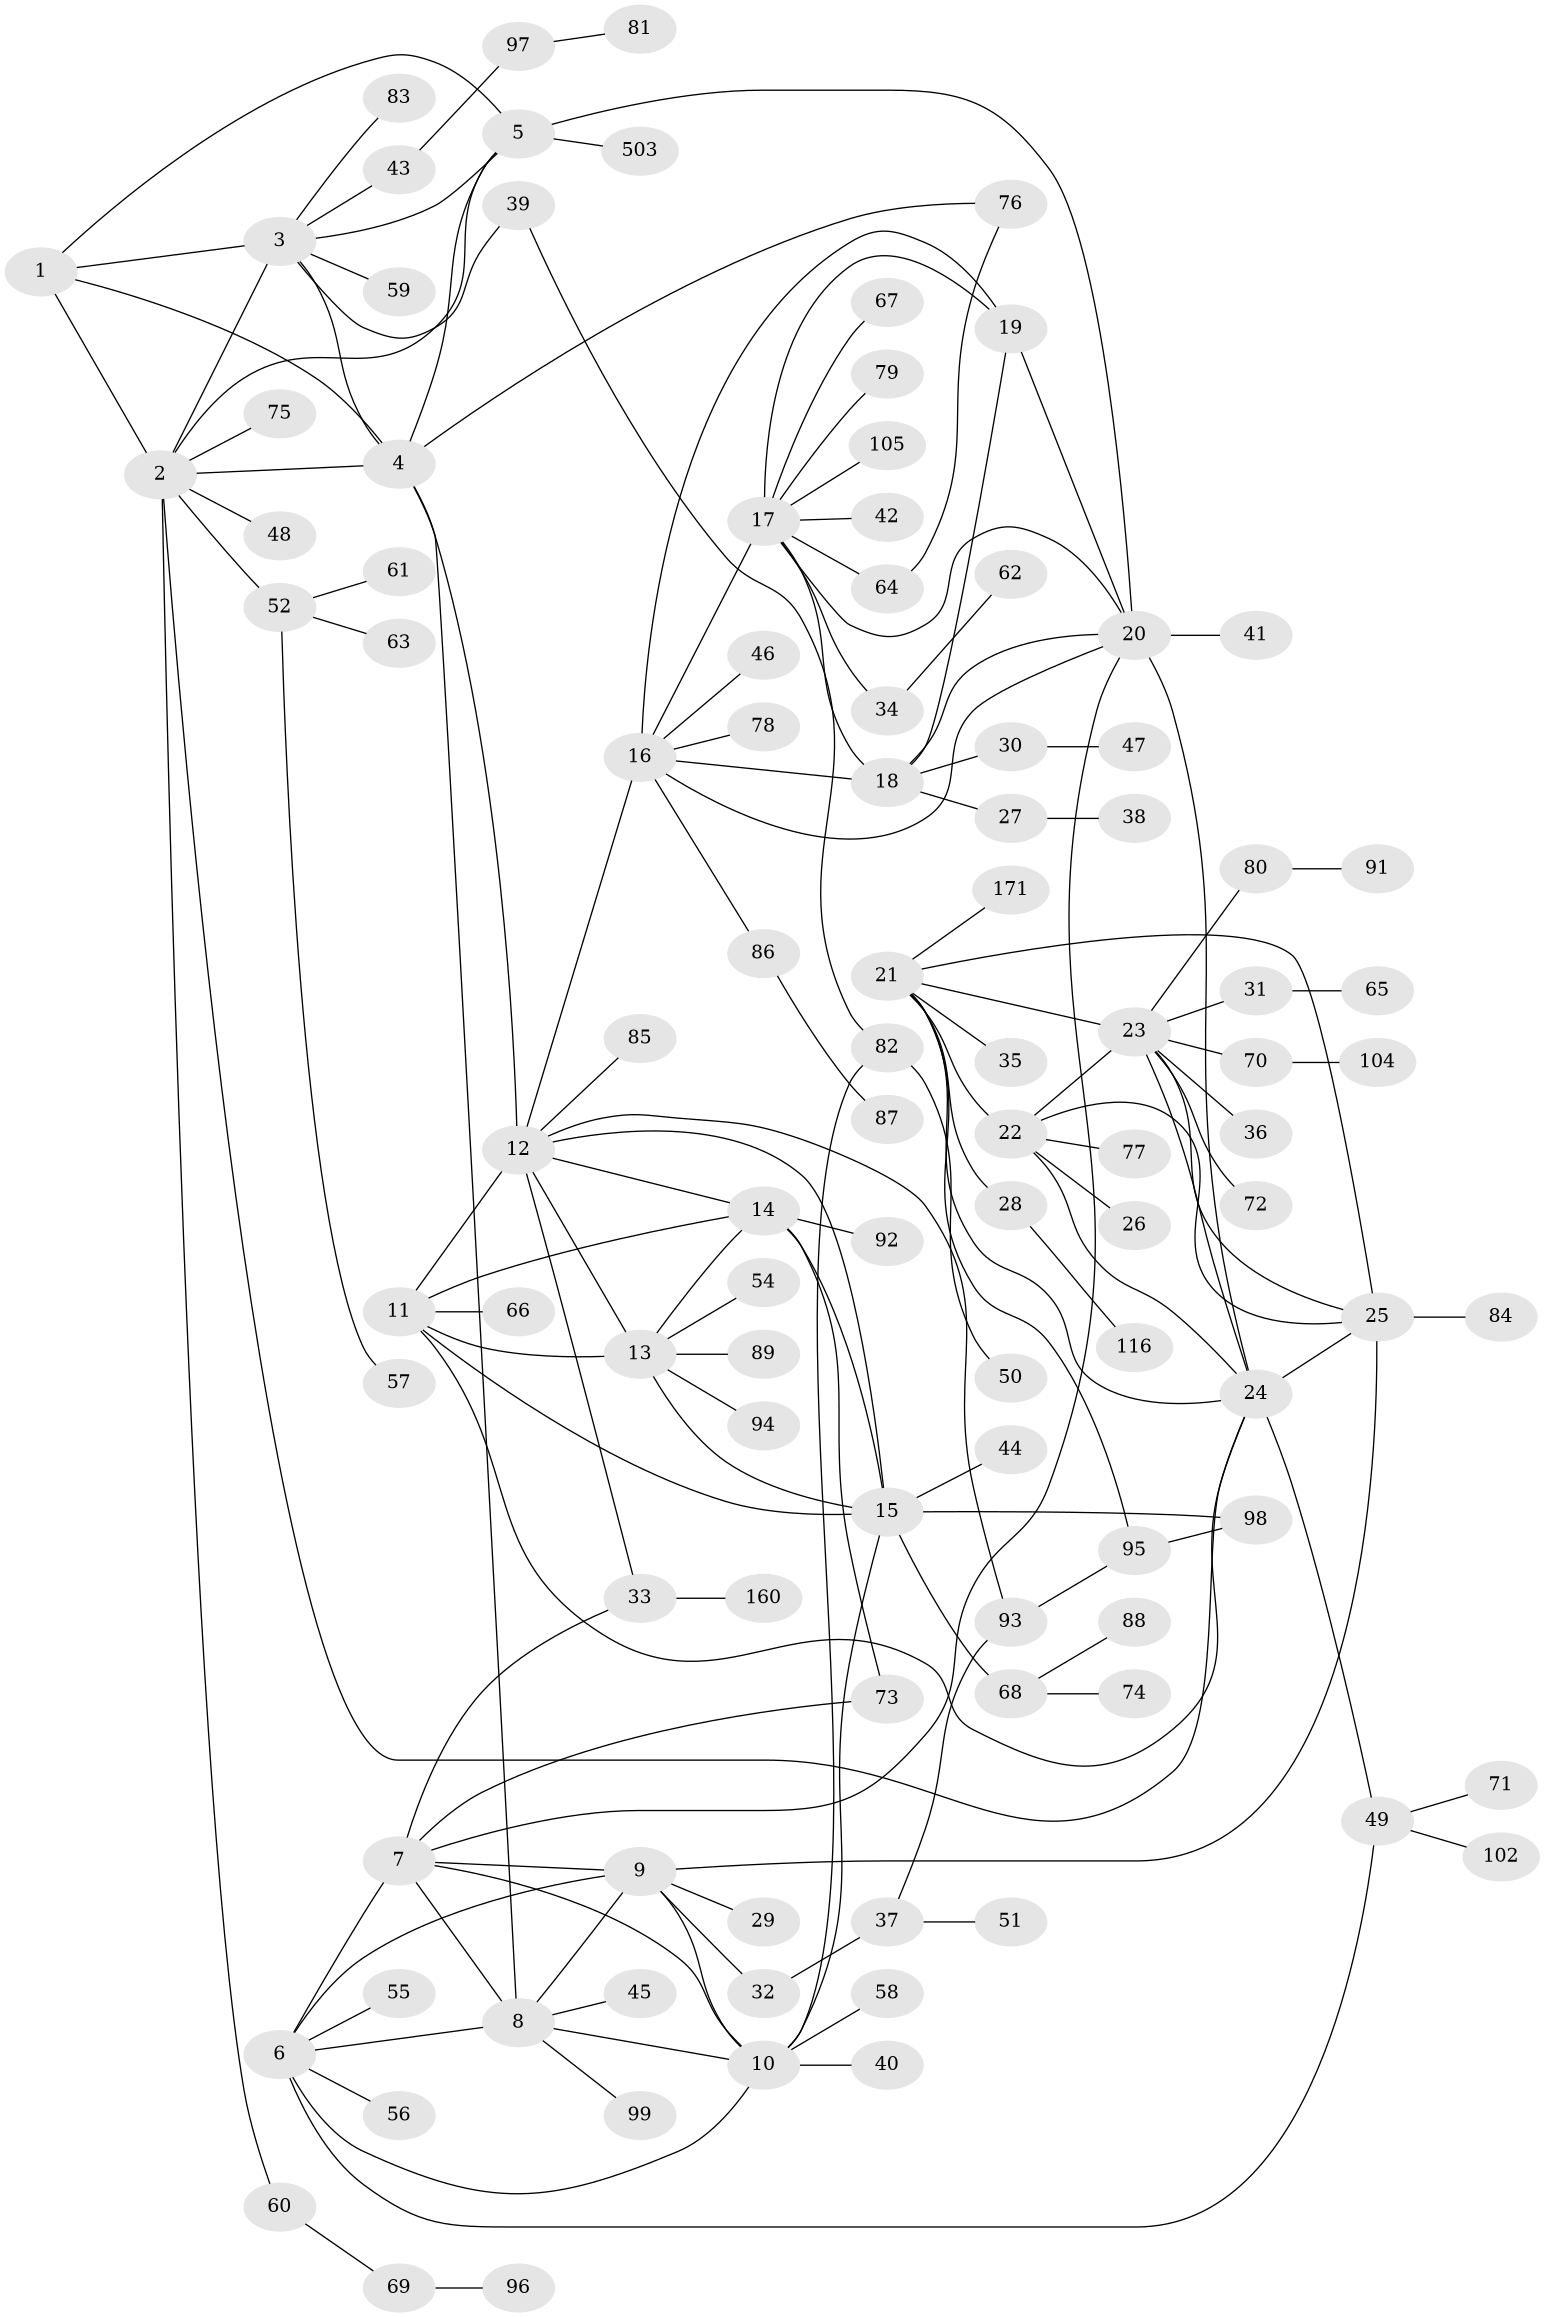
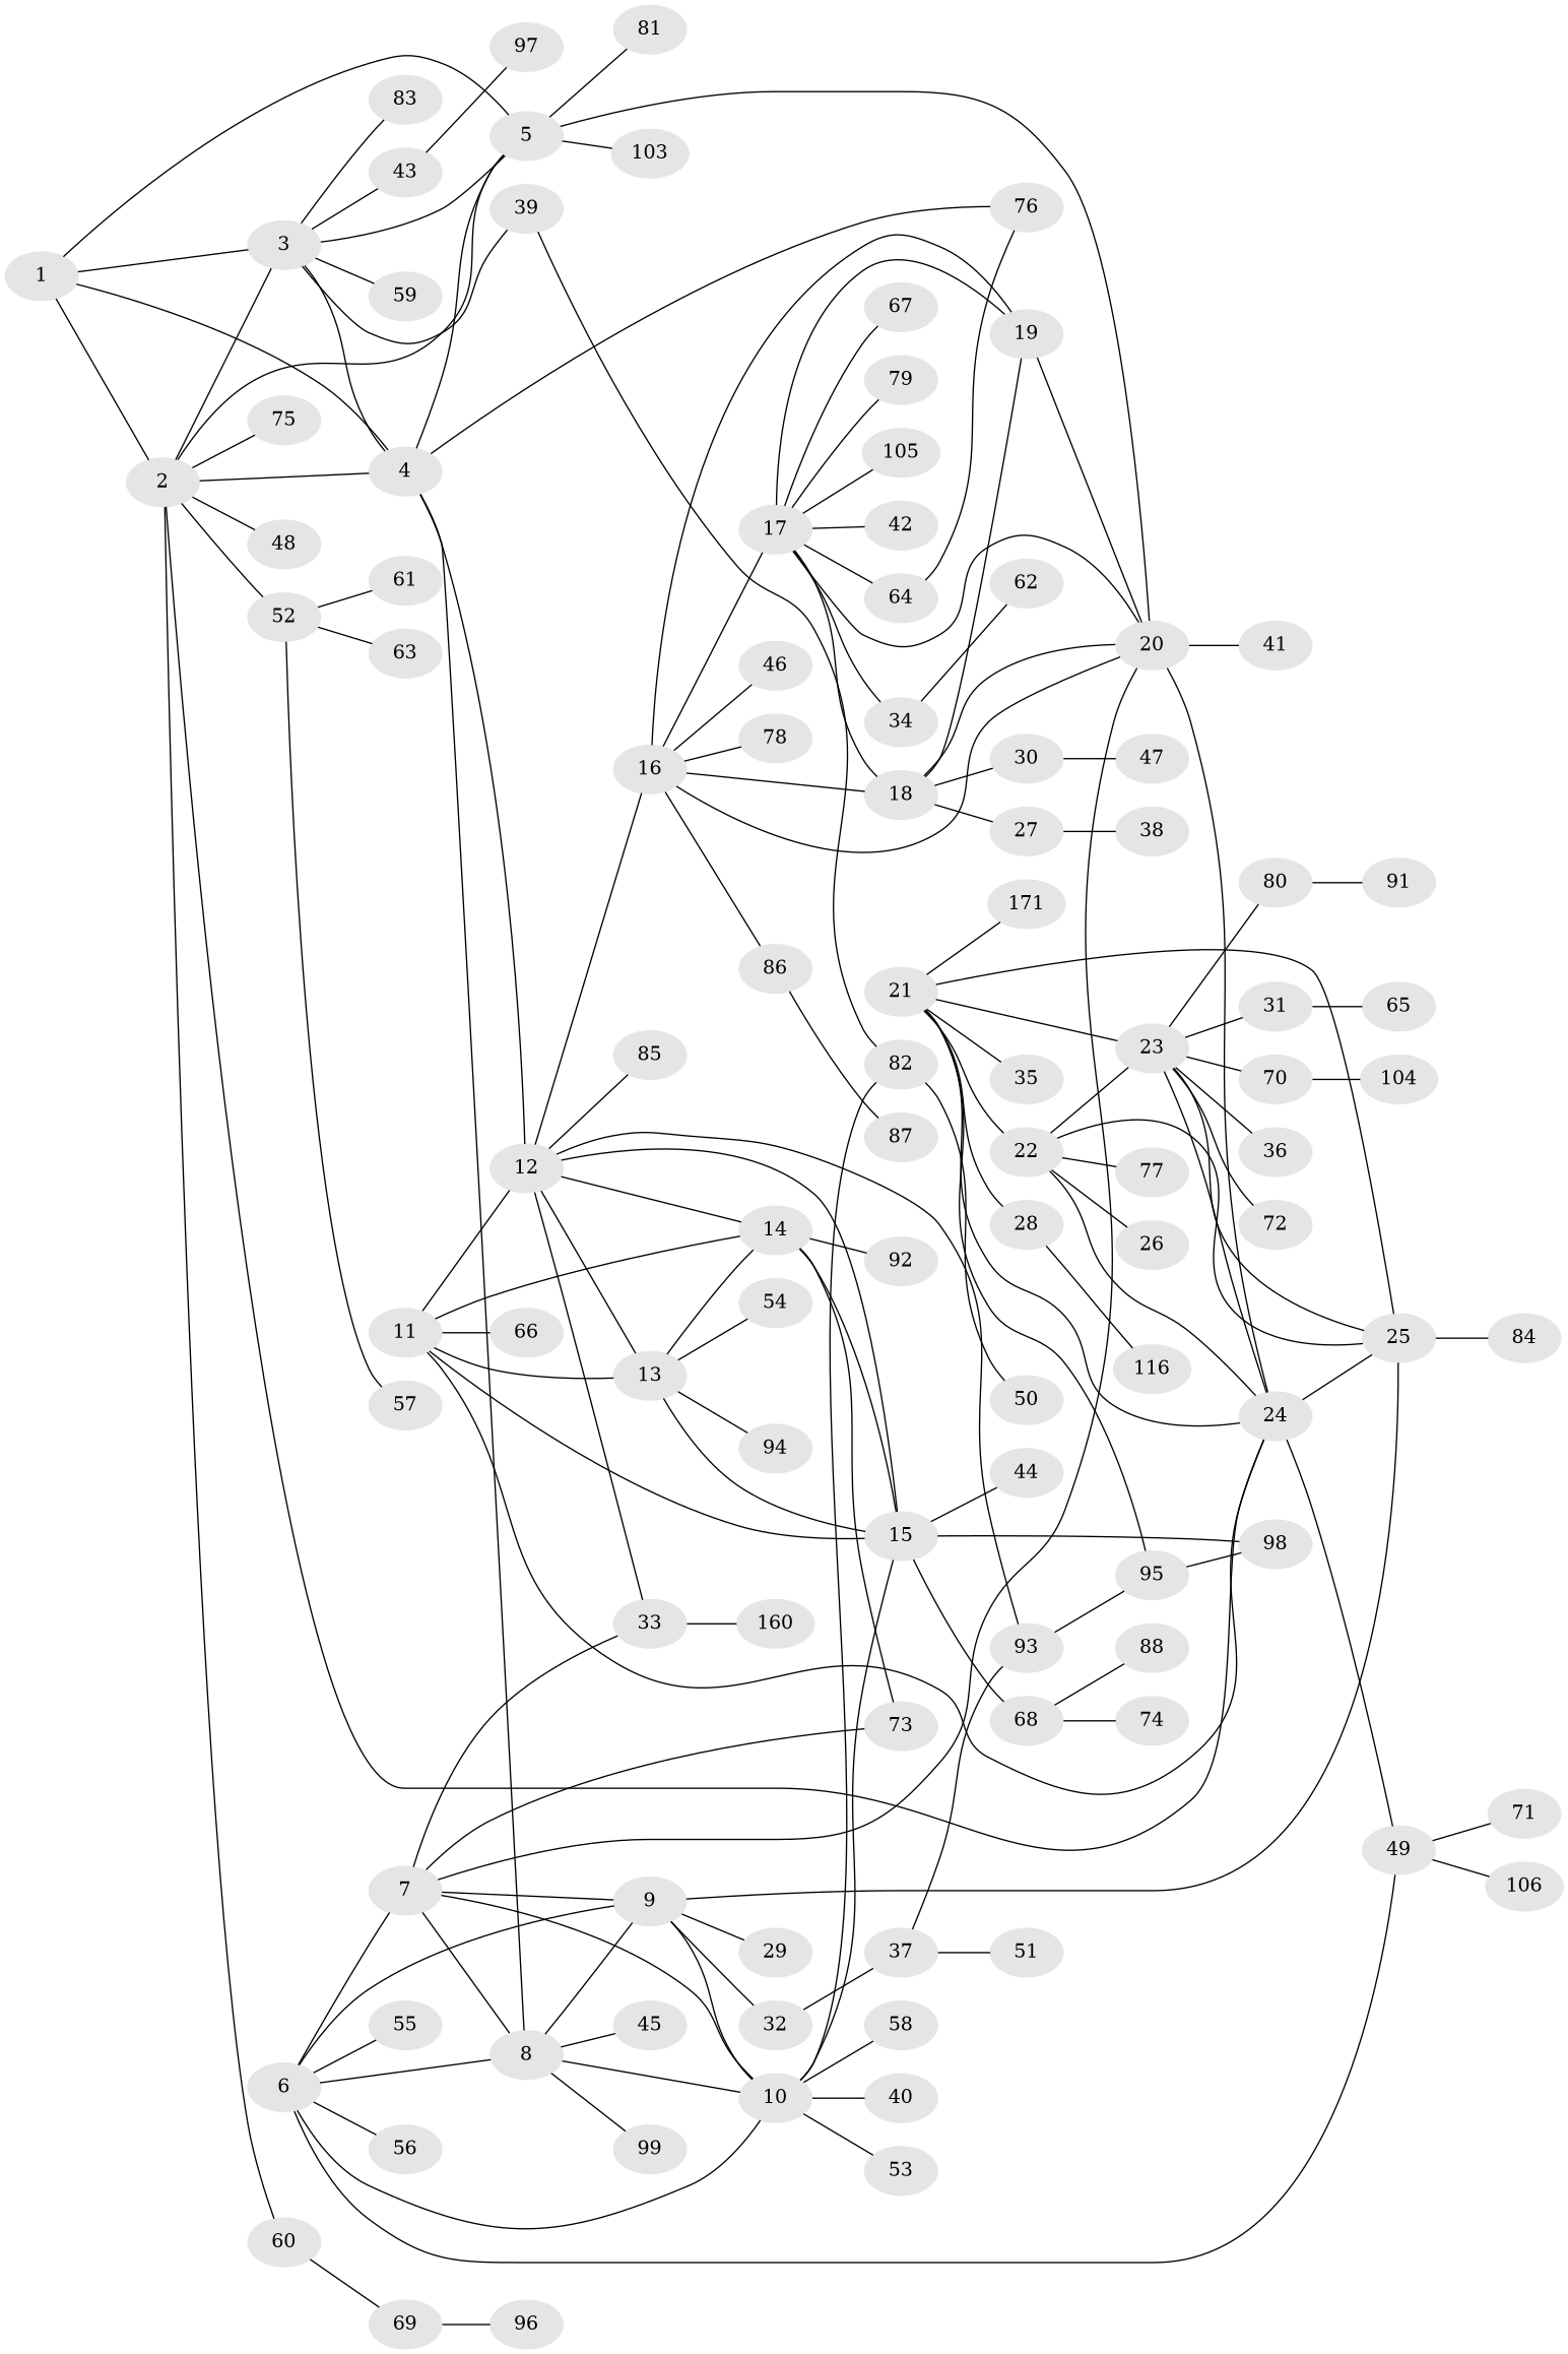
  graph {
    rankdir=LR
    node [color=gray90 style=filled]
    1
    2
    3
    4
    5
    24
    48
    52
    60
    75
    39
    43
    59
    83
    8
    12
    76
    20
    81
-   103 [label=503]
+   103
    49
    25
    57
    61
    63
    69
    82
    97
    9
    10
    45
    99
    33
    15
    13
    14
    16
    85
    93
    41
    6
    7
    55
    56
    73
    29
    32
    40
+   53
    58
    71
-   102
+   102 [label=106]
    n53 [label=160]
    84
    37
    44
    68
    98
    50
    11
    66
    54
-   89
    94
    92
    17
    18
    19
    46
    78
    86
    95
    74
    88
    34
    42
    64
    67
    79
    105
    27
    30
    87
    62
    38
    47
    21
    22
    23
    28
    35
    n92 [label=171]
    26
    77
    31
    36
    70
    72
    80
    n100 [label=116]
    65
    104
    91
    51
    96
    1 -- 2
    1 -- 3
    1 -- 4
    1 -- 5
    2 -- 3
    2 -- 4
    2 -- 5
    2 -- 24
    2 -- 48
    2 -- 52
    2 -- 60
    2 -- 75
    3 -- 4
    3 -- 5
    3 -- 39
    3 -- 43
    3 -- 59
    3 -- 83
    4 -- 5
    4 -- 8
    4 -- 12
    4 -- 76
    5 -- 20
-   97 -- 81
+   5 -- 81
    5 -- 103
    24 -- 49
    24 -- 25
    52 -- 57
    52 -- 61
    52 -- 63
    60 -- 69
    39 -- 82
    43 -- 97
    8 -- 9
    8 -- 10
    8 -- 45
    8 -- 99
    12 -- 33
    12 -- 15
    12 -- 13
    12 -- 14
    12 -- 16
    12 -- 85
    12 -- 93
    20 -- 24
    20 -- 41
    49 -- 71
    49 -- 102
    25 -- 84
    69 -- 96
    82 -- 50
    9 -- 25
    9 -- 10
    9 -- 29
    9 -- 32
    10 -- 82
    10 -- 15
    10 -- 40
+   10 -- 53
    10 -- 58
    33 -- n53
    15 -- 44
    15 -- 68
    15 -- 98
    13 -- 15
    13 -- 14
    13 -- 54
-   13 -- 89
    13 -- 94
    14 -- 15
    14 -- 73
    14 -- 92
    16 -- 20
    16 -- 17
    16 -- 18
    16 -- 19
    16 -- 46
    16 -- 78
    16 -- 86
    93 -- 95
    6 -- 8
    6 -- 49
    6 -- 9
    6 -- 10
    6 -- 7
    6 -- 55
    6 -- 56
    7 -- 8
    7 -- 20
    7 -- 9
    7 -- 10
    7 -- 33
    7 -- 73
    32 -- 37
    37 -- 93
    37 -- 51
    68 -- 74
    68 -- 88
    11 -- 24
    11 -- 12
    11 -- 15
    11 -- 13
    11 -- 14
    11 -- 66
    17 -- 20
    17 -- 18
    17 -- 19
    17 -- 34
    17 -- 42
    17 -- 64
    17 -- 67
    17 -- 79
    17 -- 105
    18 -- 20
    18 -- 19
    18 -- 27
    18 -- 30
    19 -- 20
    86 -- 87
    95 -- 98
    34 -- 62
    64 -- 76
    27 -- 38
    30 -- 47
    21 -- 24
    21 -- 25
    21 -- 95
    21 -- 22
    21 -- 23
    21 -- 28
    21 -- 35
    21 -- n92
    22 -- 24
    22 -- 25
    22 -- 23
    22 -- 26
    22 -- 77
    23 -- 24
    23 -- 25
    23 -- 31
    23 -- 36
    23 -- 70
    23 -- 72
    23 -- 80
    28 -- n100
    31 -- 65
    70 -- 104
    80 -- 91
  }
